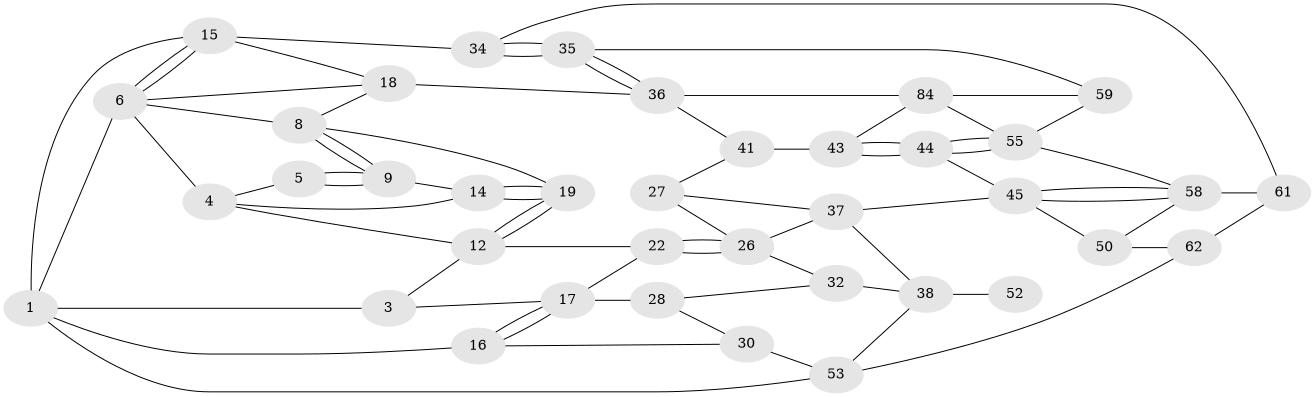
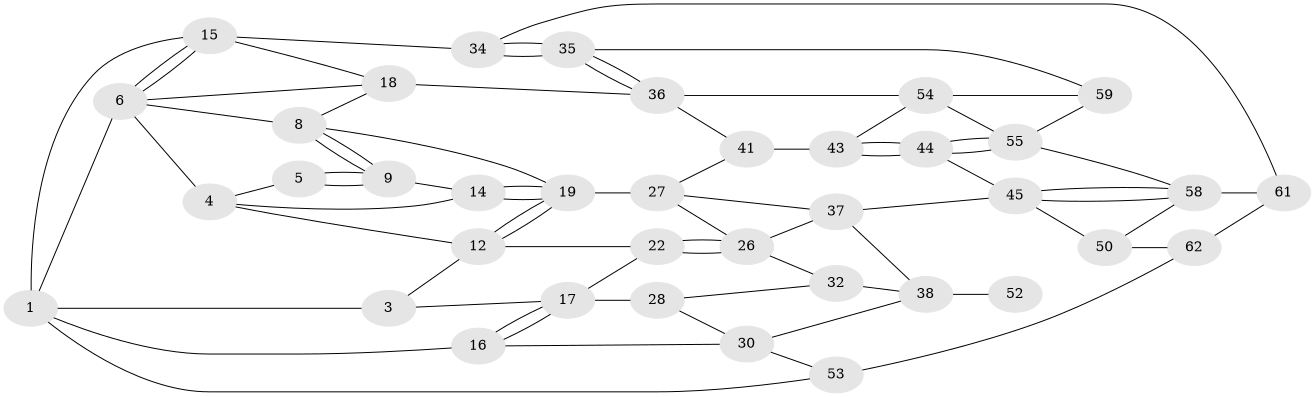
  graph {
    rankdir=LR
    node [color=gray90 style=filled]
    1 [super="+2"]
    3 [super="+13"]
    6 [super="+7"]
    15
    16
    53
    n7 [label=12 super="+12"]
    17 [super="+23"]
    4 [super="+10"]
    8 [super="+20"]
    18 [super="+27"]
    34 [super="+66"]
    30 [super="+49"]
    62 [super="+64"]
    5
    14
    19 [super="+21"]
    22
    28 [super="+29"]
    9
    36 [super="+40"]
    n22 [label=27 super="+25"]
    26 [super="+31"]
    35 [super="+65"]
    n25 [label=61]
    38 [super="+48"]
    32 [super="+33"]
    41 [super="+42"]
-   54 [super="+56" label=84]
+   54 [super="+56"]
    37 [super="+39"]
    45 [super="+46"]
    43 [super="+47"]
    52
    59
    55 [super="+57"]
    50 [super="+61"]
    58 [super="+60"]
    44
    1 -- 3
    1 -- 6
    1 -- 15
    1 -- 16
    1 -- 53
    3 -- n7
    3 -- 17
    6 -- 15
    6 -- 15
    6 -- 4
    6 -- 8
    6 -- 18
    15 -- 18
    15 -- 34
    16 -- 17
    16 -- 17
    16 -- 30
    53 -- 62
    n7 -- 19
    n7 -- 19
    n7 -- 22
    17 -- 22
    17 -- 28
    4 -- n7
    4 -- 5
    4 -- 14
    8 -- 18
    8 -- 19
    8 -- 9
    8 -- 9
    18 -- 36
    34 -- 35 [weight=2]
    34 -- 35
    34 -- n25
    30 -- 53
-   53 -- 38
+   30 -- 38
    62 -- n25
    5 -- 9
    5 -- 9
    14 -- 19
    14 -- 19
+   19 -- n22
    22 -- 26
    22 -- 26
    28 -- 30
    28 -- 32 [weight=2]
    9 -- 14
    36 -- 41
    36 -- 54
    n22 -- 26
    n22 -- 41
    n22 -- 37
    26 -- 32
    26 -- 37
    35 -- 36
    35 -- 36
    35 -- 59
    38 -- 52
    32 -- 38
    41 -- 43 [weight=2]
    54 -- 59
    54 -- 55
    37 -- 38
    37 -- 45
    45 -- 50
    45 -- 58
    45 -- 58
    43 -- 54
    43 -- 44
    43 -- 44
    55 -- 59
    55 -- 58
    50 -- 62
    50 -- 58
    58 -- n25
    44 -- 45
    44 -- 55
    44 -- 55
  }
